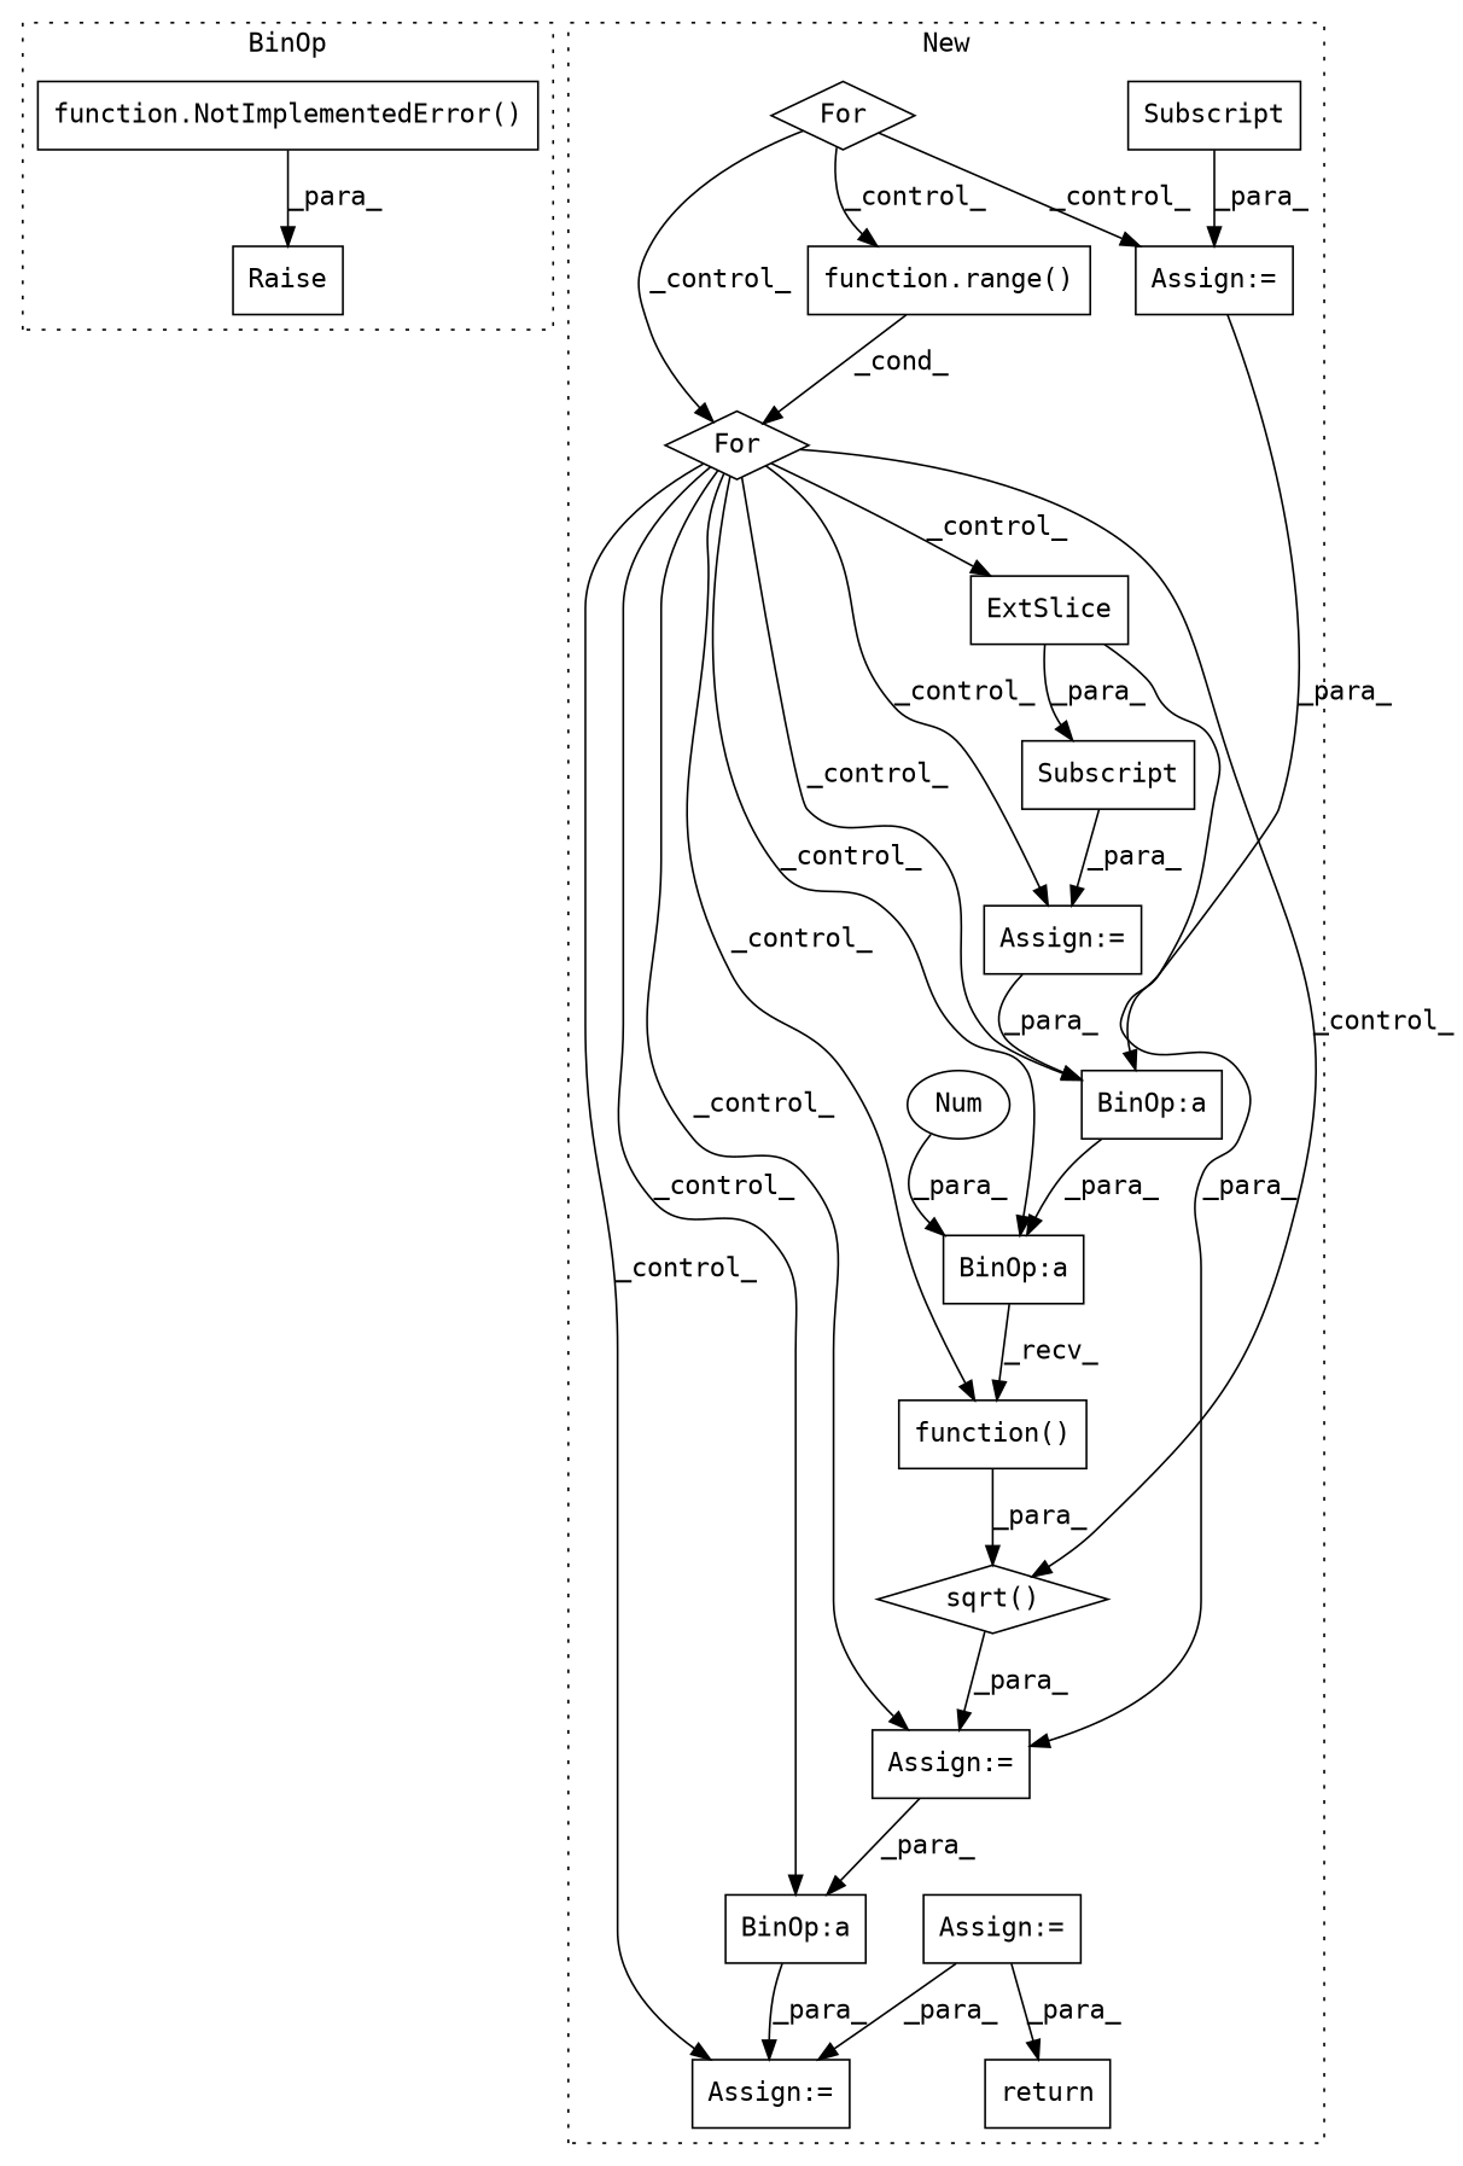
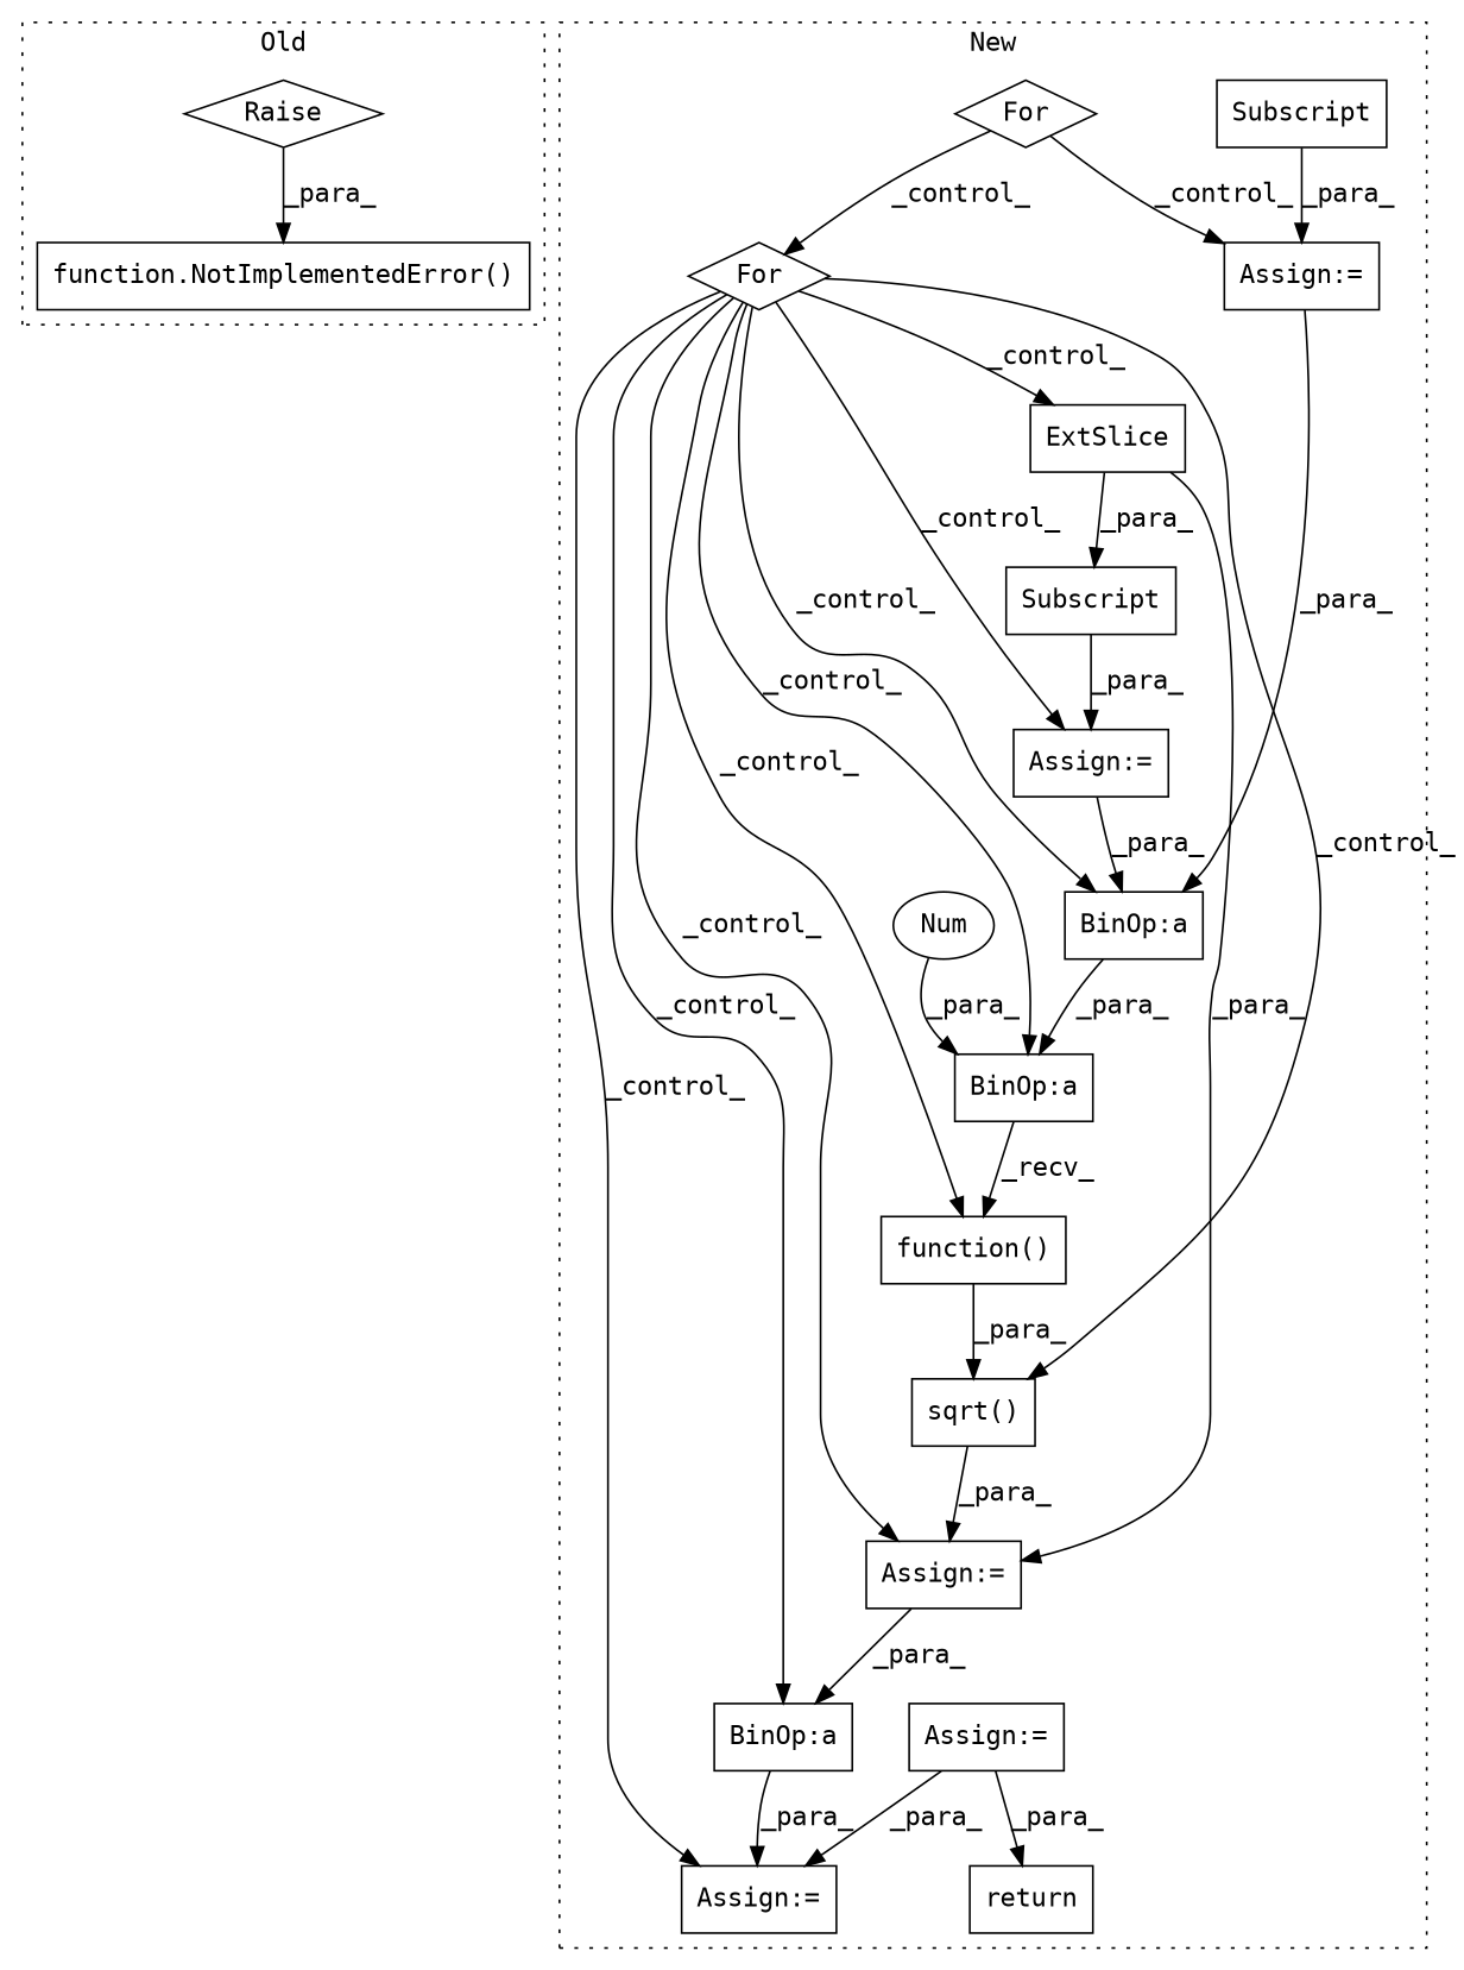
  digraph {
    fontname="DejaVu Sans Mono"
    node [a=68 fontname="DejaVu Sans Mono" l=3 shape=box]
    edge [fontname="DejaVu Sans Mono"]
-   n1 [a=91 l=6 label=Raise s=1004]
+   n1 [a=91 l=6 label=Raise s=1004 shape=diamond]
    n2 [a=75 l=21 label="function.NotImplementedError()" s=1010]
    n3 [a=85 label=ExtSlice s=1451]
    n4 [a=63 l="79,0" label=Subscript s="1451,0"]
    n5 [l=4 label="Assign:=" s=1621]
    n6 [label="Assign:=" s=1179]
    n7 [label="Assign:=" s=1291]
    n8 [a=82 l=2 label="BinOp:a" s=1578]
    n9 [a=76 l=1 label=Num s=1580 shape=ellipse]
    n10 [a=82 label="BinOp:a" s=1569]
    n11 [a=82 label="BinOp:a" s=1628]
-   n12 [a=75 l="6,1" label="function.range()" s="1396,1424"]
    n13 [a=63 l="75,0" label=Subscript s="1294,0"]
    n14 [a=75 l="25,1" label="function()" s="1562,1588"]
-   n15 [a=75 l="11,1" label="sqrt()" s="1551,1589" shape=diamond]
+   n15 [a=75 l="11,1" label="sqrt()" s="1551,1589"]
    n16 [a=107 l="4,14" label=For s="1237,1272" shape=diamond]
    n17 [a=107 l="4,18" label=For s="1382,1425" shape=diamond]
    n18 [label="Assign:=" s=1448]
    n19 [label="Assign:=" s=1548]
    n20 [a=93 l=7 label=return s=1642]
    subgraph cluster_1 {
-     label=BinOp
+     label=Old
      style=dotted
      n1
      n2
    }
    subgraph cluster_2 {
      label=New
      style=dotted
      n3
      n4
      n5
      n6
      n7
      n8
      n9
      n10
      n11
-     n12
      n13
      n14
      n15
      n16
      n17
      n18
      n19
      n20
    }
-   n2 -> n1 [label=_para_]
+   n1 -> n2 [label=_para_]
    n3 -> n4 [label=_para_]
    n3 -> n19 [label=_para_]
    n4 -> n18 [label=_para_]
    n6 -> n5 [label=_para_]
    n6 -> n20 [label=_para_]
    n7 -> n10 [label=_para_]
    n8 -> n14 [label=_recv_]
    n9 -> n8 [label=_para_]
    n10 -> n8 [label=_para_]
    n11 -> n5 [label=_para_]
-   n12 -> n17 [label=_cond_]
    n13 -> n7 [label=_para_]
    n14 -> n15 [label=_para_]
    n15 -> n19 [label=_para_]
    n16 -> n7 [label=_control_]
-   n16 -> n12 [label=_control_]
    n16 -> n17 [label=_control_]
    n17 -> n3 [label=_control_]
    n17 -> n5 [label=_control_]
    n17 -> n8 [label=_control_]
    n17 -> n10 [label=_control_]
    n17 -> n11 [label=_control_]
    n17 -> n14 [label=_control_]
    n17 -> n15 [label=_control_]
    n17 -> n18 [label=_control_]
    n17 -> n19 [label=_control_]
    n18 -> n10 [label=_para_]
    n19 -> n11 [label=_para_]
  }
